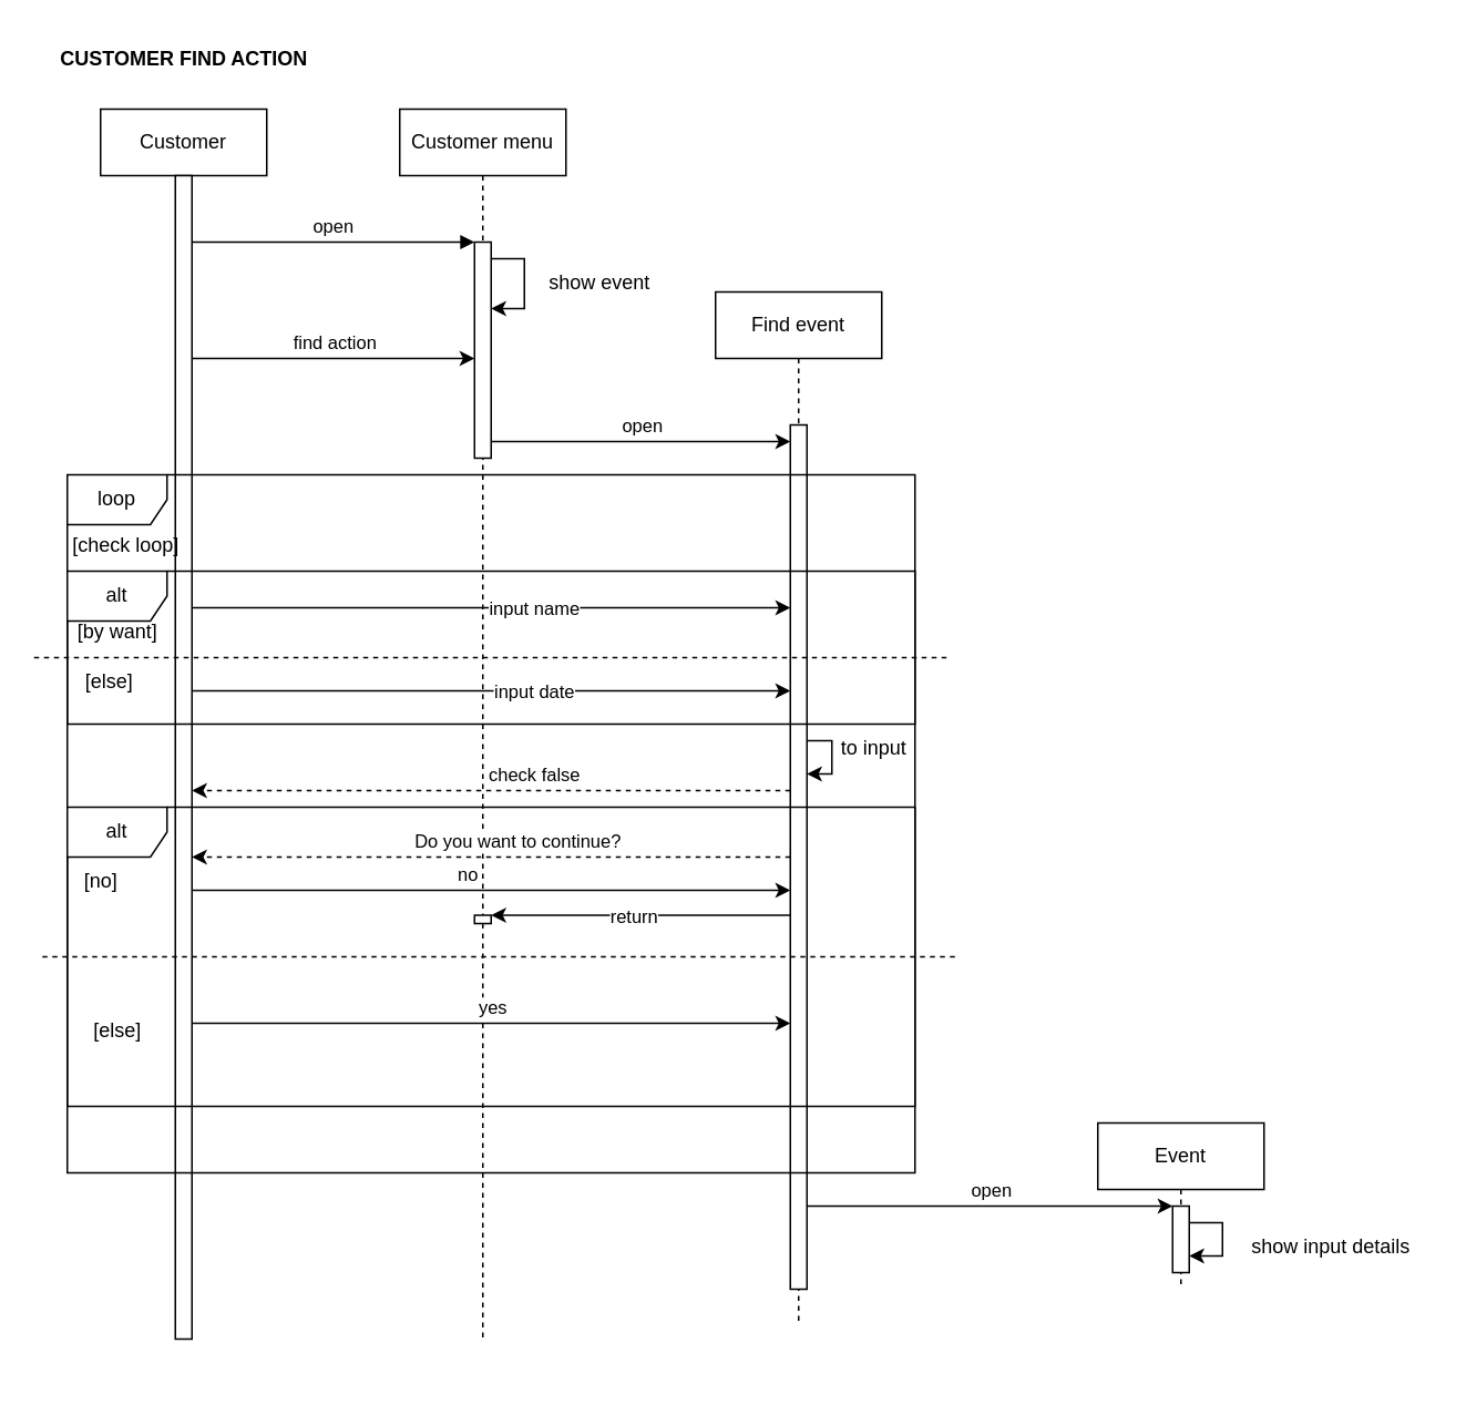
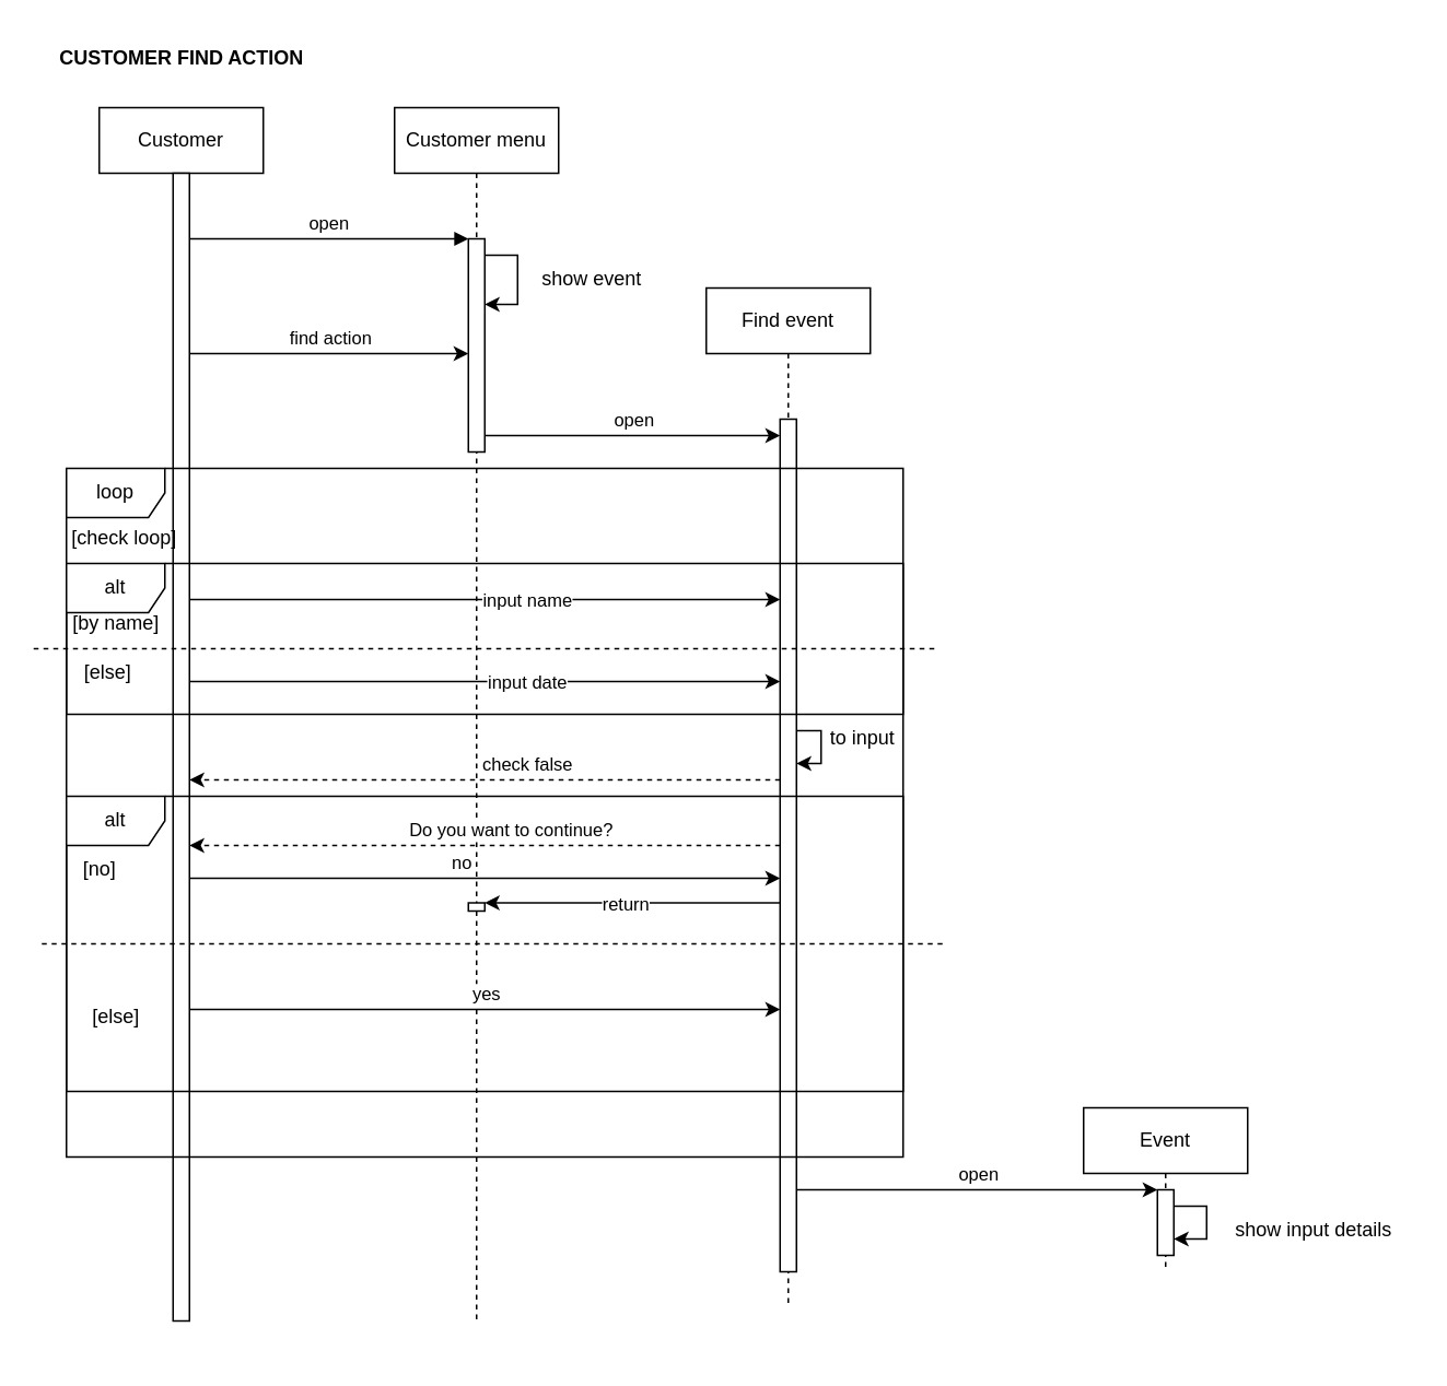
  <mxCell id="0" />
  <mxCell id="1" parent="0" />
  <mxCell id="2" value="Customer" style="shape=umlLifeline;perimeter=lifelinePerimeter;whiteSpace=wrap;html=1;container=0;dropTarget=0;collapsible=0;recursiveResize=0;outlineConnect=0;portConstraint=eastwest;newEdgeStyle={&quot;edgeStyle&quot;:&quot;elbowEdgeStyle&quot;,&quot;elbow&quot;:&quot;vertical&quot;,&quot;curved&quot;:0,&quot;rounded&quot;:0};" parent="1" vertex="1"><mxGeometry x="60" y="65" width="100" height="740" as="geometry" /></mxCell>
  <mxCell id="3" value="" style="html=1;points=[];perimeter=orthogonalPerimeter;outlineConnect=0;targetShapes=umlLifeline;portConstraint=eastwest;newEdgeStyle={&quot;edgeStyle&quot;:&quot;elbowEdgeStyle&quot;,&quot;elbow&quot;:&quot;vertical&quot;,&quot;curved&quot;:0,&quot;rounded&quot;:0};" parent="2" vertex="1"><mxGeometry x="45" y="40" width="10" height="700" as="geometry" /></mxCell>
  <mxCell id="4" value="Customer menu" style="shape=umlLifeline;perimeter=lifelinePerimeter;whiteSpace=wrap;html=1;container=0;dropTarget=0;collapsible=0;recursiveResize=0;outlineConnect=0;portConstraint=eastwest;newEdgeStyle={&quot;edgeStyle&quot;:&quot;elbowEdgeStyle&quot;,&quot;elbow&quot;:&quot;vertical&quot;,&quot;curved&quot;:0,&quot;rounded&quot;:0};" parent="1" vertex="1"><mxGeometry x="240" y="65" width="100" height="740" as="geometry" /></mxCell>
  <mxCell id="5" value="" style="html=1;points=[];perimeter=orthogonalPerimeter;outlineConnect=0;targetShapes=umlLifeline;portConstraint=eastwest;newEdgeStyle={&quot;edgeStyle&quot;:&quot;elbowEdgeStyle&quot;,&quot;elbow&quot;:&quot;vertical&quot;,&quot;curved&quot;:0,&quot;rounded&quot;:0};" parent="4" vertex="1"><mxGeometry x="45" y="80" width="10" height="130" as="geometry" /></mxCell>
  <mxCell id="6" value="" style="endArrow=classic;html=1;rounded=0;" parent="4" source="5" target="5" edge="1"><mxGeometry width="50" height="50" relative="1" as="geometry"><mxPoint x="70" y="120" as="sourcePoint" /><mxPoint x="120" y="70" as="targetPoint" /><Array as="points"><mxPoint x="75" y="90" /><mxPoint x="75" y="120" /></Array></mxGeometry></mxCell>
  <mxCell id="7" value="open" style="html=1;verticalAlign=bottom;endArrow=block;edgeStyle=elbowEdgeStyle;elbow=vertical;curved=0;rounded=0;" parent="1" source="3" target="5" edge="1"><mxGeometry relative="1" as="geometry"><mxPoint x="215" y="155" as="sourcePoint" /><Array as="points"><mxPoint x="200" y="145" /></Array></mxGeometry></mxCell>
  <mxCell id="8" value="show event" style="text;html=1;align=center;verticalAlign=middle;resizable=0;points=[];autosize=1;strokeColor=none;fillColor=none;" parent="1" vertex="1"><mxGeometry x="310" y="155" width="100" height="30" as="geometry" /></mxCell>
  <mxCell id="9" value="" style="endArrow=classic;html=1;rounded=0;" parent="1" source="3" target="5" edge="1"><mxGeometry relative="1" as="geometry"><mxPoint x="170" y="214.58" as="sourcePoint" /><mxPoint x="270" y="214.58" as="targetPoint" /><Array as="points"><mxPoint x="240" y="215" /></Array></mxGeometry></mxCell>
  <mxCell id="10" value="find action" style="edgeLabel;resizable=0;html=1;align=center;verticalAlign=middle;" parent="9" connectable="0" vertex="1"><mxGeometry relative="1" as="geometry"><mxPoint y="-10" as="offset" /></mxGeometry></mxCell>
  <mxCell id="11" value="Event" style="shape=umlLifeline;perimeter=lifelinePerimeter;whiteSpace=wrap;html=1;container=0;dropTarget=0;collapsible=0;recursiveResize=0;outlineConnect=0;portConstraint=eastwest;newEdgeStyle={&quot;edgeStyle&quot;:&quot;elbowEdgeStyle&quot;,&quot;elbow&quot;:&quot;vertical&quot;,&quot;curved&quot;:0,&quot;rounded&quot;:0};" parent="1" vertex="1"><mxGeometry x="660" y="675" width="100" height="100" as="geometry" /></mxCell>
  <mxCell id="12" value="" style="html=1;points=[];perimeter=orthogonalPerimeter;outlineConnect=0;targetShapes=umlLifeline;portConstraint=eastwest;newEdgeStyle={&quot;edgeStyle&quot;:&quot;elbowEdgeStyle&quot;,&quot;elbow&quot;:&quot;vertical&quot;,&quot;curved&quot;:0,&quot;rounded&quot;:0};" parent="11" vertex="1"><mxGeometry x="45" y="50" width="10" height="40" as="geometry" /></mxCell>
  <mxCell id="13" value="" style="endArrow=classic;html=1;rounded=0;" parent="11" source="12" target="12" edge="1"><mxGeometry width="50" height="50" relative="1" as="geometry"><mxPoint x="140" y="240" as="sourcePoint" /><mxPoint x="190" y="190" as="targetPoint" /></mxGeometry></mxCell>
  <mxCell id="14" value="show input details" style="text;html=1;align=center;verticalAlign=middle;resizable=0;points=[];autosize=1;strokeColor=none;fillColor=none;" parent="1" vertex="1"><mxGeometry x="740" y="735" width="120" height="30" as="geometry" /></mxCell>
  <mxCell id="15" value="Find event" style="shape=umlLifeline;perimeter=lifelinePerimeter;whiteSpace=wrap;html=1;container=0;dropTarget=0;collapsible=0;recursiveResize=0;outlineConnect=0;portConstraint=eastwest;newEdgeStyle={&quot;edgeStyle&quot;:&quot;elbowEdgeStyle&quot;,&quot;elbow&quot;:&quot;vertical&quot;,&quot;curved&quot;:0,&quot;rounded&quot;:0};" parent="1" vertex="1"><mxGeometry x="430" y="175" width="100" height="620" as="geometry" /></mxCell>
  <mxCell id="16" value="" style="html=1;points=[];perimeter=orthogonalPerimeter;outlineConnect=0;targetShapes=umlLifeline;portConstraint=eastwest;newEdgeStyle={&quot;edgeStyle&quot;:&quot;elbowEdgeStyle&quot;,&quot;elbow&quot;:&quot;vertical&quot;,&quot;curved&quot;:0,&quot;rounded&quot;:0};" parent="15" vertex="1"><mxGeometry x="45" y="80" width="10" height="520" as="geometry" /></mxCell>
  <mxCell id="17" value="" style="endArrow=classic;html=1;rounded=0;" parent="15" source="16" target="16" edge="1"><mxGeometry width="50" height="50" relative="1" as="geometry"><mxPoint x="-190" y="270" as="sourcePoint" /><mxPoint x="-140" y="220" as="targetPoint" /><Array as="points"><mxPoint x="70" y="270" /><mxPoint x="70" y="280" /><mxPoint x="70" y="290" /></Array></mxGeometry></mxCell>
  <mxCell id="18" value="" style="endArrow=classic;html=1;rounded=0;" parent="1" source="5" target="16" edge="1"><mxGeometry relative="1" as="geometry"><mxPoint x="390" y="295" as="sourcePoint" /><mxPoint x="490" y="295" as="targetPoint" /><Array as="points"><mxPoint x="410" y="265" /></Array></mxGeometry></mxCell>
  <mxCell id="19" value="open" style="edgeLabel;resizable=0;html=1;align=center;verticalAlign=middle;" parent="18" connectable="0" vertex="1"><mxGeometry relative="1" as="geometry"><mxPoint y="-10" as="offset" /></mxGeometry></mxCell>
  <mxCell id="20" value="loop" style="shape=umlFrame;whiteSpace=wrap;html=1;pointerEvents=0;" parent="1" vertex="1"><mxGeometry x="40" y="285" width="510" height="420" as="geometry" /></mxCell>
  <mxCell id="21" value="[check loop]" style="text;html=1;align=center;verticalAlign=middle;resizable=0;points=[];autosize=1;strokeColor=none;fillColor=none;" parent="1" vertex="1"><mxGeometry x="30" y="313" width="90" height="30" as="geometry" /></mxCell>
  <mxCell id="22" value="" style="endArrow=classic;html=1;rounded=0;" parent="1" source="16" target="12" edge="1"><mxGeometry relative="1" as="geometry"><mxPoint x="520" y="415" as="sourcePoint" /><mxPoint x="620" y="415" as="targetPoint" /><Array as="points"><mxPoint x="560" y="725" /></Array></mxGeometry></mxCell>
  <mxCell id="23" value="open" style="edgeLabel;resizable=0;html=1;align=center;verticalAlign=middle;" parent="22" connectable="0" vertex="1"><mxGeometry relative="1" as="geometry"><mxPoint y="-10" as="offset" /></mxGeometry></mxCell>
  <mxCell id="24" value="" style="shape=image;html=1;verticalAlign=top;verticalLabelPosition=bottom;labelBackgroundColor=#ffffff;imageAspect=0;aspect=fixed;image=https://cdn3.iconfinder.com/data/icons/user-interface-169/32/cross-128.png" parent="1" vertex="1"><mxGeometry x="456" y="775" width="48" height="48" as="geometry" /></mxCell>
  <mxCell id="25" value="alt" style="shape=umlFrame;whiteSpace=wrap;html=1;pointerEvents=0;" parent="1" vertex="1"><mxGeometry x="40" y="343" width="510" height="92" as="geometry" /></mxCell>
  <mxCell id="26" value="" style="endArrow=classic;html=1;rounded=0;" parent="1" source="3" target="16" edge="1"><mxGeometry relative="1" as="geometry"><mxPoint x="320" y="415" as="sourcePoint" /><mxPoint x="420" y="415" as="targetPoint" /><Array as="points"><mxPoint x="390" y="365" /></Array></mxGeometry></mxCell>
  <mxCell id="27" value="input name" style="edgeLabel;resizable=0;html=1;align=center;verticalAlign=middle;" parent="26" connectable="0" vertex="1"><mxGeometry relative="1" as="geometry"><mxPoint x="25" as="offset" /></mxGeometry></mxCell>
  <mxCell id="28" value="" style="endArrow=none;dashed=1;html=1;rounded=0;" parent="1" edge="1"><mxGeometry width="50" height="50" relative="1" as="geometry"><mxPoint y="395" as="sourcePoint" x="20" /><mxPoint x="570" y="395" as="targetPoint" /></mxGeometry></mxCell>
  <mxCell id="29" value="" style="endArrow=classic;html=1;rounded=0;" parent="1" source="3" target="16" edge="1"><mxGeometry relative="1" as="geometry"><mxPoint x="310" y="415" as="sourcePoint" /><mxPoint x="410" y="415" as="targetPoint" /><Array as="points"><mxPoint x="360" y="415" /><mxPoint x="440" y="415" /></Array></mxGeometry></mxCell>
  <mxCell id="30" value="input date" style="edgeLabel;resizable=0;html=1;align=center;verticalAlign=middle;" parent="29" connectable="0" vertex="1"><mxGeometry relative="1" as="geometry"><mxPoint x="25" as="offset" /></mxGeometry></mxCell>
  <mxCell id="31" value="[else]" style="text;html=1;align=center;verticalAlign=middle;resizable=0;points=[];autosize=1;strokeColor=none;fillColor=none;" parent="1" vertex="1"><mxGeometry x="40" y="395" width="50" height="30" as="geometry" /></mxCell>
- <mxCell id="32" value="[by want]" style="text;html=1;align=center;verticalAlign=middle;resizable=0;points=[];autosize=1;strokeColor=none;fillColor=none;" parent="1" vertex="1"><mxGeometry x="30" y="365" width="80" height="30" as="geometry" /></mxCell>
+ <mxCell id="32" value="[by name]" style="text;html=1;align=center;verticalAlign=middle;resizable=0;points=[];autosize=1;strokeColor=none;fillColor=none;" parent="1" vertex="1"><mxGeometry x="30" y="365" width="80" height="30" as="geometry" /></mxCell>
  <mxCell id="33" value="to input" style="text;html=1;align=center;verticalAlign=middle;resizable=0;points=[];autosize=1;strokeColor=none;fillColor=none;" parent="1" vertex="1"><mxGeometry x="490" y="435" width="70" height="30" as="geometry" /></mxCell>
  <mxCell id="34" value="" style="endArrow=classic;html=1;rounded=0;dashed=1;" parent="1" source="16" target="3" edge="1"><mxGeometry relative="1" as="geometry"><mxPoint x="170" y="485" as="sourcePoint" /><mxPoint x="270" y="485" as="targetPoint" /><Array as="points"><mxPoint x="400" y="475" /><mxPoint x="210" y="475" /></Array></mxGeometry></mxCell>
  <mxCell id="35" value="check false" style="edgeLabel;resizable=0;html=1;align=center;verticalAlign=middle;" parent="34" connectable="0" vertex="1"><mxGeometry relative="1" as="geometry"><mxPoint x="25" y="-10" as="offset" /></mxGeometry></mxCell>
  <mxCell id="36" value="CUSTOMER FIND ACTION" style="text;html=1;align=center;verticalAlign=middle;resizable=0;points=[];autosize=1;strokeColor=none;fillColor=none;strokeWidth=1;fontStyle=1" parent="1" vertex="1"><mxGeometry x="25" y="20" width="170" height="30" as="geometry" /></mxCell>
  <mxCell id="37" value="alt" style="shape=umlFrame;whiteSpace=wrap;html=1;pointerEvents=0;" vertex="1" parent="1"><mxGeometry x="40" y="485" width="510" height="180" as="geometry" /></mxCell>
  <mxCell id="38" value="" style="endArrow=none;dashed=1;html=1;rounded=0;" edge="1" parent="1"><mxGeometry width="50" height="50" relative="1" as="geometry"><mxPoint x="25" y="575" as="sourcePoint" /><mxPoint x="575" y="575" as="targetPoint" /></mxGeometry></mxCell>
  <mxCell id="39" value="[else]" style="text;html=1;align=center;verticalAlign=middle;resizable=0;points=[];autosize=1;strokeColor=none;fillColor=none;" vertex="1" parent="1"><mxGeometry x="45" y="605" width="50" height="30" as="geometry" /></mxCell>
  <mxCell id="40" value="" style="endArrow=classic;html=1;rounded=0;dashed=1;" edge="1" parent="1" source="16" target="3"><mxGeometry relative="1" as="geometry"><mxPoint x="340" y="455" as="sourcePoint" /><mxPoint x="440" y="455" as="targetPoint" /><Array as="points"><mxPoint x="330" y="515" /></Array></mxGeometry></mxCell>
  <mxCell id="41" value="Do you want to continue?" style="edgeLabel;resizable=0;html=1;align=center;verticalAlign=middle;" connectable="0" vertex="1" parent="40"><mxGeometry relative="1" as="geometry"><mxPoint x="15" y="-10" as="offset" /></mxGeometry></mxCell>
  <mxCell id="42" value="[no]" style="text;html=1;align=center;verticalAlign=middle;resizable=0;points=[];autosize=1;strokeColor=none;fillColor=none;" vertex="1" parent="1"><mxGeometry x="40" y="515" width="40" height="30" as="geometry" /></mxCell>
  <mxCell id="43" value="" style="endArrow=classic;html=1;rounded=0;" edge="1" parent="1" source="3" target="16"><mxGeometry relative="1" as="geometry"><mxPoint x="390" y="445" as="sourcePoint" /><mxPoint x="490" y="445" as="targetPoint" /><Array as="points"><mxPoint x="360" y="535" /></Array></mxGeometry></mxCell>
  <mxCell id="44" value="no" style="edgeLabel;resizable=0;html=1;align=center;verticalAlign=middle;" connectable="0" vertex="1" parent="43"><mxGeometry relative="1" as="geometry"><mxPoint x="-15" y="-10" as="offset" /></mxGeometry></mxCell>
  <mxCell id="45" value="" style="html=1;points=[];perimeter=orthogonalPerimeter;outlineConnect=0;targetShapes=umlLifeline;portConstraint=eastwest;newEdgeStyle={&quot;edgeStyle&quot;:&quot;elbowEdgeStyle&quot;,&quot;elbow&quot;:&quot;vertical&quot;,&quot;curved&quot;:0,&quot;rounded&quot;:0};" vertex="1" parent="1"><mxGeometry x="285" y="550" width="10" height="5" as="geometry" /></mxCell>
  <mxCell id="46" value="" style="endArrow=classic;html=1;rounded=0;" edge="1" parent="1" source="16" target="45"><mxGeometry relative="1" as="geometry"><mxPoint x="240" y="545" as="sourcePoint" /><mxPoint x="340" y="545" as="targetPoint" /></mxGeometry></mxCell>
  <mxCell id="47" value="return" style="edgeLabel;resizable=0;html=1;align=center;verticalAlign=middle;" connectable="0" vertex="1" parent="46"><mxGeometry relative="1" as="geometry"><mxPoint x="-5" as="offset" /></mxGeometry></mxCell>
  <mxCell id="48" value="" style="endArrow=classic;html=1;rounded=0;" edge="1" parent="1" source="3" target="16"><mxGeometry relative="1" as="geometry"><mxPoint x="240" y="605" as="sourcePoint" /><mxPoint x="340" y="605" as="targetPoint" /><Array as="points"><mxPoint x="350" y="615" /></Array></mxGeometry></mxCell>
  <mxCell id="49" value="yes" style="edgeLabel;resizable=0;html=1;align=center;verticalAlign=middle;" connectable="0" vertex="1" parent="48"><mxGeometry relative="1" as="geometry"><mxPoint y="-10" as="offset" /></mxGeometry></mxCell>
